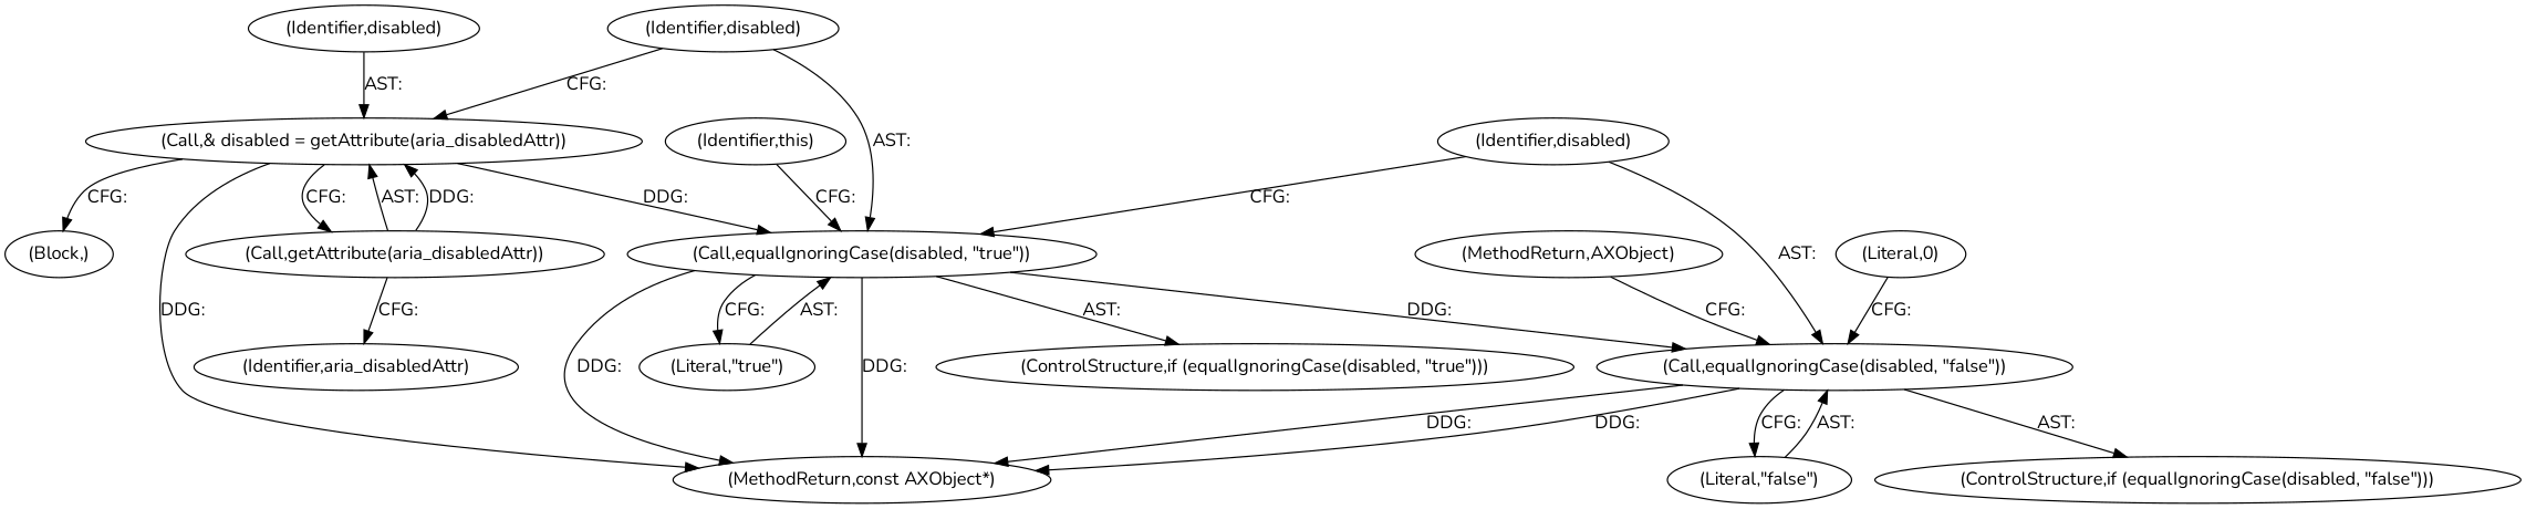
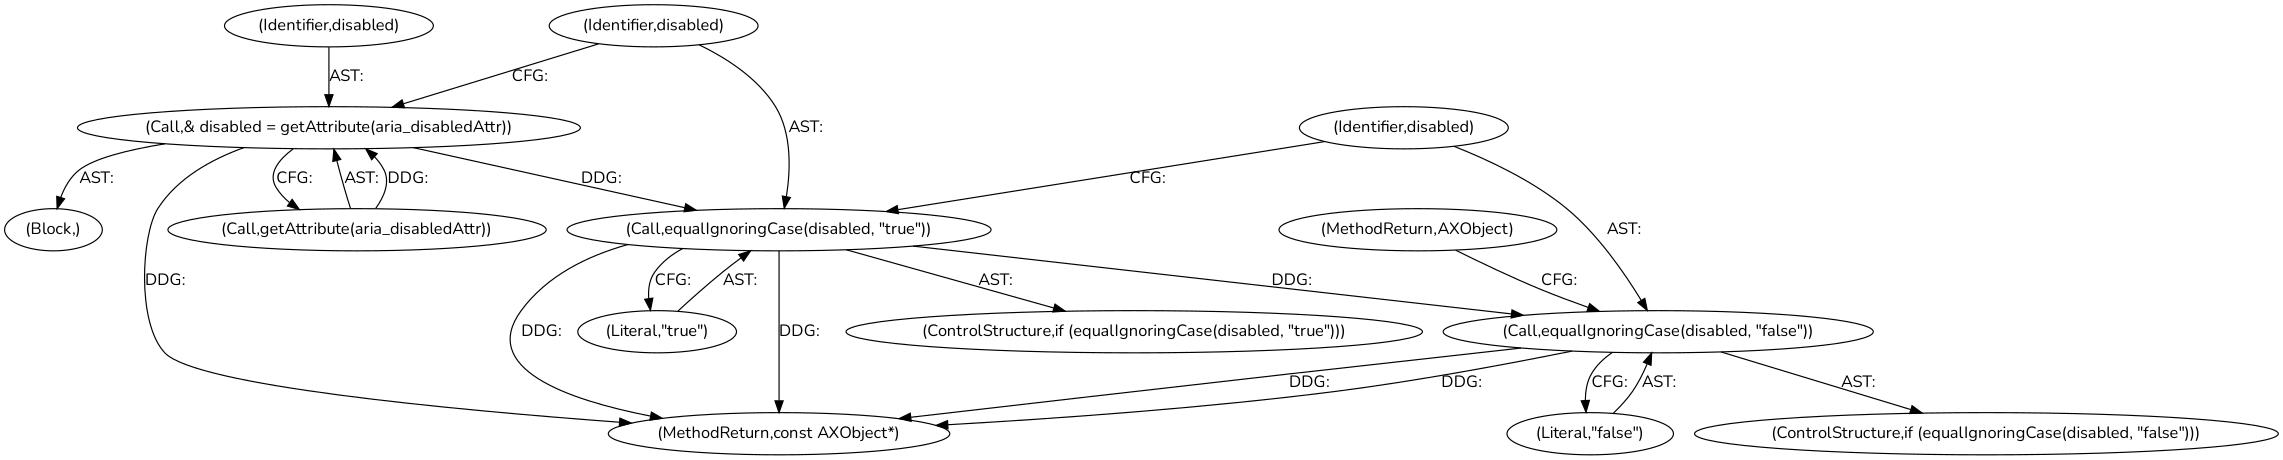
  digraph {
    fontname=Nunito
    node [fontname=Nunito]
    edge [fontname=Nunito]
    n1 [label="(Call,equalIgnoringCase(disabled, \"false\"))"]
    n2 [label="(ControlStructure,if (equalIgnoringCase(disabled, \"false\")))"]
    n3 [label="(Literal,\"false\")"]
    n4 [label="(MethodReturn,const AXObject*)"]
    n5 [label="(Call,equalIgnoringCase(disabled, \"true\"))"]
    n6 [label="(ControlStructure,if (equalIgnoringCase(disabled, \"true\")))"]
    n7 [label="(Literal,\"true\")"]
    n8 [label="(Call,& disabled = getAttribute(aria_disabledAttr))"]
    n9 [label="(Call,getAttribute(aria_disabledAttr))"]
    n10 [label="(Block,)"]
-   n11 [label="(Identifier,aria_disabledAttr)"]
    n12 [label="(Identifier,disabled)"]
-   n13 [label="(Literal,0)"]
    n14 [label="(Identifier,disabled)"]
    n15 [label="(MethodReturn,AXObject)"]
    n16 [label="(Identifier,disabled)"]
-   n17 [label="(Identifier,this)"]
    n1 -> n2 [label="AST: "]
    n1 -> n3 [label="CFG: "]
    n1 -> n4 [label="DDG: "]
    n1 -> n4 [label="DDG: "]
    n3 -> n1 [label="AST: "]
    n5 -> n1 [label="DDG: "]
    n5 -> n4 [label="DDG: "]
    n5 -> n4 [label="DDG: "]
    n5 -> n6 [label="AST: "]
    n5 -> n7 [label="CFG: "]
    n7 -> n5 [label="AST: "]
    n8 -> n4 [label="DDG: "]
    n8 -> n5 [label="DDG: "]
    n8 -> n9 [label="CFG: "]
-   n8 -> n10 [label="CFG: "]
+   n8 -> n10 [label="AST: "]
    n9 -> n8 [label="AST: "]
    n9 -> n8 [label="DDG: "]
-   n9 -> n11 [label="CFG: "]
    n12 -> n1 [label="AST: "]
    n12 -> n5 [label="CFG: "]
-   n13 -> n1 [label="CFG: "]
    n14 -> n8 [label="AST: "]
    n15 -> n1 [label="CFG: "]
    n16 -> n5 [label="AST: "]
    n16 -> n8 [label="CFG: "]
-   n17 -> n5 [label="CFG: "]
  }
